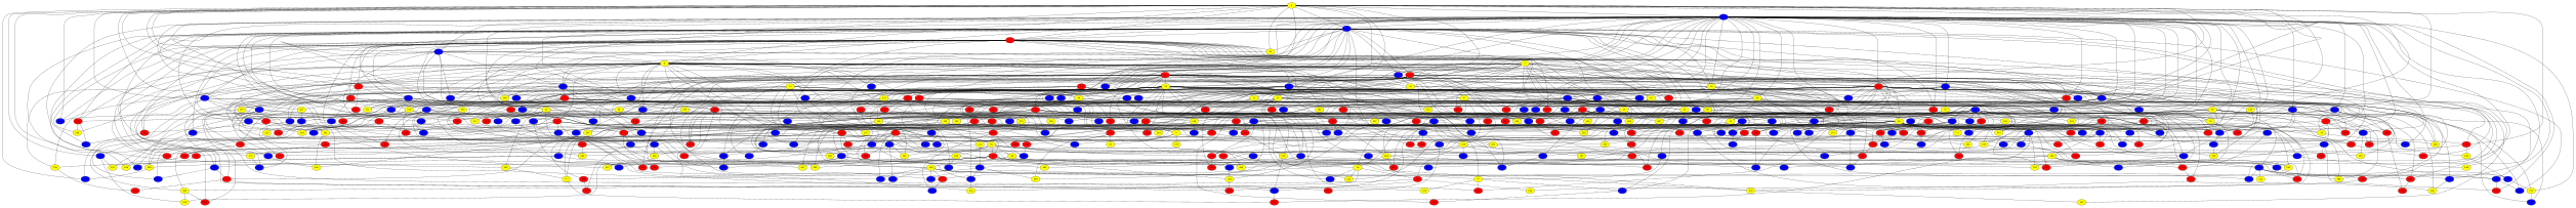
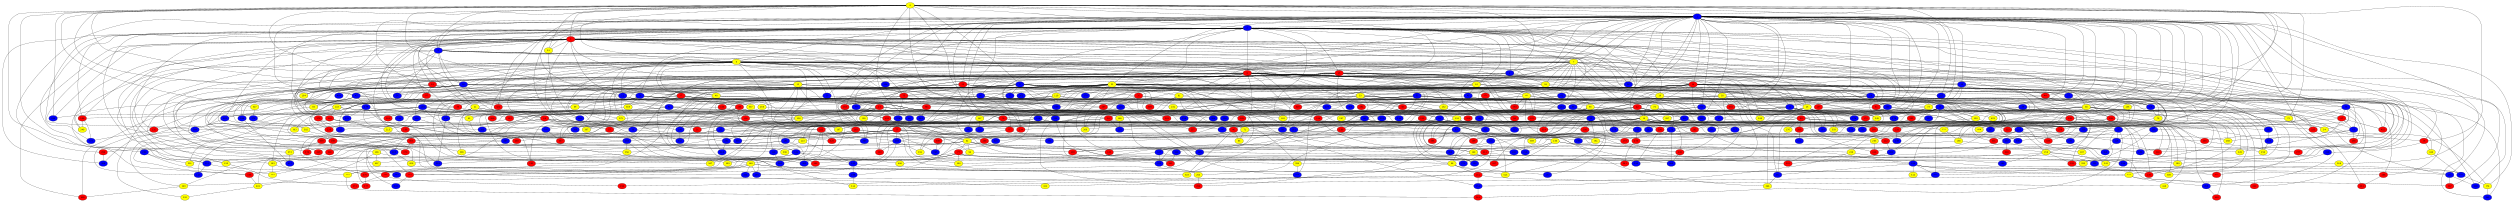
  graph {
    fontname="Source Code Pro"
    node [fillcolor=blue fontname="Source Code Pro" style=filled]
    edge [fontname="Source Code Pro"]
    0 [fillcolor=yellow]
    1
    2
    3 [fillcolor=red]
    4
    5
    6 [fillcolor=yellow]
    8
    17 [fillcolor=red]
    27
    29 [fillcolor=red]
    45
    58 [fillcolor=red]
    60
    66
    72 [fillcolor=yellow]
    91 [fillcolor=yellow]
    104 [fillcolor=red]
    129
    130 [fillcolor=red]
    190
    203 [fillcolor=yellow]
    206
    302 [fillcolor=red]
    307
    317
    327 [fillcolor=yellow]
    414
    7 [fillcolor=yellow]
    11
    13
    14 [fillcolor=red]
    15 [fillcolor=red]
    16 [fillcolor=yellow]
    20
    23 [fillcolor=red]
    28 [fillcolor=yellow]
    32 [fillcolor=yellow]
    35 [fillcolor=red]
    36
    38 [fillcolor=yellow]
    39
    42
    44 [fillcolor=red]
    52
    53
    59
    61 [fillcolor=red]
    64
    68 [fillcolor=red]
    70 [fillcolor=red]
    73 [fillcolor=yellow]
    79
    80
    81 [fillcolor=yellow]
    88 [fillcolor=red]
    89
    90
    95
    101
    121 [fillcolor=yellow]
    146 [fillcolor=yellow]
    160
    163 [fillcolor=red]
    166 [fillcolor=yellow]
    167 [fillcolor=yellow]
    202
    208 [fillcolor=yellow]
    227 [fillcolor=red]
    240
    253 [fillcolor=red]
    274 [fillcolor=yellow]
    287 [fillcolor=yellow]
    296 [fillcolor=red]
    325 [fillcolor=red]
    336
    351
    387 [fillcolor=red]
    421
    422 [fillcolor=red]
    423 [fillcolor=yellow]
    9 [fillcolor=red]
    10
    19 [fillcolor=yellow]
    25 [fillcolor=yellow]
    26 [fillcolor=yellow]
    30 [fillcolor=red]
    31 [fillcolor=red]
    48 [fillcolor=yellow]
    57 [fillcolor=red]
    63
    78
    92 [fillcolor=yellow]
    106 [fillcolor=red]
    110 [fillcolor=yellow]
    143
    162 [fillcolor=yellow]
    174
    205
    237
    244
    261
    286 [fillcolor=red]
    288 [fillcolor=yellow]
    308
    340
    373
    388 [fillcolor=red]
    407 [fillcolor=yellow]
    408
    12 [fillcolor=yellow]
    21 [fillcolor=yellow]
    40 [fillcolor=red]
    50
    97 [fillcolor=red]
    111
    118 [fillcolor=red]
    151
    154
    170 [fillcolor=red]
    171 [fillcolor=red]
    191
    235
    248 [fillcolor=red]
    257 [fillcolor=red]
    265
    273 [fillcolor=red]
    282 [fillcolor=red]
    304
    329 [fillcolor=red]
    347 [fillcolor=yellow]
    349 [fillcolor=yellow]
    372 [fillcolor=yellow]
    405 [fillcolor=red]
    424 [fillcolor=yellow]
    18 [fillcolor=yellow]
    269 [fillcolor=yellow]
    289 [fillcolor=red]
    56
    75 [fillcolor=red]
    117
    135 [fillcolor=red]
    175 [fillcolor=red]
    231
    236
    33 [fillcolor=yellow]
    34 [fillcolor=yellow]
    43
    47 [fillcolor=red]
    82
    103 [fillcolor=red]
    107 [fillcolor=red]
    114 [fillcolor=red]
    125
    128
    134
    155 [fillcolor=yellow]
    179
    183 [fillcolor=red]
    196 [fillcolor=yellow]
    197 [fillcolor=yellow]
    267
    285 [fillcolor=yellow]
    315
    348 [fillcolor=red]
    354
    370 [fillcolor=red]
    374 [fillcolor=red]
    37
    164
    181 [fillcolor=yellow]
    352
    367
    396 [fillcolor=yellow]
    229
    247
    337 [fillcolor=yellow]
    338
    385 [fillcolor=yellow]
    409 [fillcolor=yellow]
    65
    194 [fillcolor=yellow]
    62 [fillcolor=yellow]
    69 [fillcolor=yellow]
    123
    86
    126
    180 [fillcolor=yellow]
    218
    108 [fillcolor=red]
    71 [fillcolor=yellow]
    234 [fillcolor=red]
    368
    213 [fillcolor=yellow]
    397 [fillcolor=yellow]
    355
    199
    200
    207 [fillcolor=red]
    188 [fillcolor=yellow]
    314 [fillcolor=yellow]
    395
    356 [fillcolor=yellow]
    156
    149
    142
    239
    178
    401 [fillcolor=red]
    243 [fillcolor=yellow]
    263 [fillcolor=yellow]
    217 [fillcolor=yellow]
    224 [fillcolor=yellow]
    331 [fillcolor=yellow]
    416 [fillcolor=red]
    376
    22 [fillcolor=red]
    24 [fillcolor=red]
    49
    168 [fillcolor=red]
    232 [fillcolor=yellow]
    262
    275 [fillcolor=yellow]
    277 [fillcolor=red]
    350
    384
    198 [fillcolor=red]
    343
    158 [fillcolor=red]
    184 [fillcolor=red]
    345
    369 [fillcolor=yellow]
    41 [fillcolor=yellow]
    152 [fillcolor=yellow]
    55
    76 [fillcolor=yellow]
    102
    187 [fillcolor=yellow]
    195 [fillcolor=red]
    216
    250 [fillcolor=yellow]
    268 [fillcolor=yellow]
    301 [fillcolor=red]
    341 [fillcolor=red]
    51
    94 [fillcolor=red]
    122 [fillcolor=red]
    140 [fillcolor=yellow]
    141
    210
    222 [fillcolor=red]
    223
    264
    292 [fillcolor=red]
    323
    394
    77 [fillcolor=red]
    157
    402
    84 [fillcolor=yellow]
    220 [fillcolor=red]
    310
    339 [fillcolor=red]
    393 [fillcolor=red]
    109
    113 [fillcolor=yellow]
    124 [fillcolor=yellow]
    255
    390
    186
    145
    93
    177 [fillcolor=red]
    392
    99
    67 [fillcolor=red]
    105 [fillcolor=red]
    119 [fillcolor=yellow]
    120 [fillcolor=yellow]
    173
    189 [fillcolor=red]
    242 [fillcolor=red]
    245 [fillcolor=yellow]
    249
    270
    305 [fillcolor=red]
    346
    398 [fillcolor=yellow]
    313
    138 [fillcolor=red]
    284 [fillcolor=yellow]
    326
    278 [fillcolor=red]
    410 [fillcolor=red]
    185 [fillcolor=red]
    127
    389 [fillcolor=yellow]
    137
    358
    252 [fillcolor=red]
    333 [fillcolor=red]
    335
    87
    359 [fillcolor=yellow]
    209 [fillcolor=red]
    353
    74 [fillcolor=yellow]
    228 [fillcolor=red]
    344
    382 [fillcolor=yellow]
    279
    233 [fillcolor=red]
    136 [fillcolor=red]
    193 [fillcolor=yellow]
    204
    299 [fillcolor=red]
    318
    386
    399
    116
    225
    172 [fillcolor=red]
    291
    309 [fillcolor=yellow]
    153 [fillcolor=red]
    226
    365 [fillcolor=red]
    298 [fillcolor=red]
    176 [fillcolor=yellow]
    383
    219 [fillcolor=yellow]
    258
    259
    366 [fillcolor=yellow]
    n335 [fillcolor=yellow label=660]
    215 [fillcolor=red]
    400
    46 [fillcolor=red]
    85 [fillcolor=yellow]
    148 [fillcolor=yellow]
    165 [fillcolor=red]
    201 [fillcolor=red]
    256 [fillcolor=yellow]
    276
    362
    411 [fillcolor=red]
    412
    100 [fillcolor=red]
    303 [fillcolor=yellow]
    404
    425 [fillcolor=red]
    415 [fillcolor=red]
    98 [fillcolor=yellow]
    360
    406 [fillcolor=yellow]
    150
    54 [fillcolor=red]
    342
    283 [fillcolor=red]
    413 [fillcolor=yellow]
    131
    328 [fillcolor=yellow]
    266 [fillcolor=red]
    246 [fillcolor=red]
    147 [fillcolor=red]
    251
    238 [fillcolor=red]
    306 [fillcolor=yellow]
    426 [fillcolor=yellow]
    320 [fillcolor=red]
    381 [fillcolor=red]
    214
    364
    297 [fillcolor=yellow]
    211 [fillcolor=red]
    230 [fillcolor=red]
    311
    378
    144 [fillcolor=red]
    280
    192
    319 [fillcolor=yellow]
    133 [fillcolor=red]
    281 [fillcolor=yellow]
    417 [fillcolor=red]
    300 [fillcolor=red]
    380 [fillcolor=red]
    182
    330 [fillcolor=red]
    332
    321
    272 [fillcolor=red]
    322 [fillcolor=yellow]
    420 [fillcolor=red]
    419 [fillcolor=yellow]
    377 [fillcolor=red]
    361 [fillcolor=red]
    169 [fillcolor=red]
    295 [fillcolor=yellow]
    139 [fillcolor=red]
    159 [fillcolor=yellow]
    83 [fillcolor=yellow]
-   379 [fillcolor=yellow]
    212 [fillcolor=red]
    221 [fillcolor=yellow]
    112 [fillcolor=red]
    324 [fillcolor=red]
    334
    294
    271
    96 [fillcolor=yellow]
    293 [fillcolor=yellow]
    115
    161 [fillcolor=red]
    241
    254 [fillcolor=yellow]
    363 [fillcolor=red]
    132
    418 [fillcolor=yellow]
    290 [fillcolor=red]
    312 [fillcolor=yellow]
    375 [fillcolor=red]
    316
    391 [fillcolor=yellow]
    403 [fillcolor=red]
    0 -- 1
    0 -- 2
    0 -- 3
    0 -- 4
    0 -- 5
    0 -- 6
    0 -- 8
    0 -- 17
    0 -- 27
    0 -- 29
    0 -- 45
    0 -- 58
    0 -- 60
    0 -- 66
    0 -- 72
    0 -- 91
    0 -- 104
    0 -- 129
    0 -- 130
    0 -- 190
    0 -- 203
    0 -- 206
    0 -- 302
    0 -- 307
    0 -- 317
    0 -- 327
    0 -- 414
    1 -- 2
    1 -- 3
    1 -- 4
    1 -- 5
    1 -- 6
    1 -- 7
    1 -- 11
    1 -- 13
    1 -- 14
    1 -- 15
    1 -- 16
    1 -- 20
    1 -- 23
    1 -- 28
    1 -- 32
    1 -- 35
    1 -- 36
    1 -- 38
    1 -- 39
    1 -- 42
    1 -- 44
    1 -- 52
    1 -- 53
    1 -- 59
    1 -- 61
    1 -- 64
    1 -- 68
    1 -- 70
    1 -- 73
    1 -- 79
    1 -- 80
    1 -- 81
    1 -- 88
    1 -- 89
    1 -- 90
    1 -- 95
    1 -- 101
    1 -- 121
    1 -- 146
    1 -- 160
    1 -- 163
    1 -- 166
    1 -- 167
    1 -- 202
    1 -- 208
    1 -- 227
    1 -- 240
    1 -- 253
    1 -- 274
    1 -- 287
    1 -- 296
    1 -- 325
    1 -- 336
    1 -- 351
    1 -- 387
    1 -- 421
    1 -- 422
    1 -- 423
    2 -- 3
    2 -- 4
    2 -- 91
    2 -- 7
    2 -- 15
    2 -- 16
    2 -- 32
    2 -- 38
    2 -- 61
    2 -- 90
    2 -- 9
    2 -- 10
    2 -- 19
    2 -- 25
    2 -- 26
    2 -- 30
    2 -- 31
    2 -- 48
    2 -- 57
    2 -- 63
    2 -- 78
    2 -- 92
    2 -- 106
    2 -- 110
    2 -- 143
    2 -- 162
    2 -- 174
    2 -- 205
    2 -- 237
    2 -- 244
    2 -- 261
    2 -- 286
    2 -- 288
    2 -- 308
    2 -- 340
    2 -- 373
    2 -- 388
    2 -- 407
    2 -- 408
    3 -- 5
    3 -- 29
    3 -- 45
    3 -- 91
    3 -- 190
    3 -- 44
    3 -- 19
    3 -- 78
    3 -- 12
    3 -- 21
    3 -- 40
    3 -- 50
    3 -- 97
    3 -- 111
    3 -- 118
    3 -- 151
    3 -- 154
    3 -- 170
    3 -- 171
    3 -- 191
    3 -- 235
    3 -- 248
    3 -- 257
    3 -- 265
    3 -- 273
    3 -- 282
    3 -- 304
    3 -- 329
    3 -- 347
    3 -- 349
    3 -- 372
    3 -- 405
    3 -- 424
    4 -- 8
    4 -- 351
    4 -- 25
    4 -- 21
    4 -- 349
    4 -- 18
    4 -- 269
    4 -- 289
    5 -- 6
    5 -- 10
    5 -- 106
    5 -- 21
    5 -- 56
    5 -- 75
    5 -- 117
    5 -- 135
    5 -- 175
    5 -- 231
    5 -- 236
    6 -- 8
    6 -- 45
    6 -- 317
    6 -- 11
    6 -- 13
    6 -- 15
    6 -- 20
    6 -- 28
    6 -- 68
    6 -- 80
    6 -- 9
    6 -- 10
    6 -- 111
    6 -- 56
    6 -- 33
    6 -- 34
    6 -- 43
    6 -- 47
    6 -- 82
    6 -- 103
    6 -- 107
    6 -- 114
    6 -- 125
    6 -- 128
    6 -- 134
    6 -- 155
    6 -- 179
    6 -- 183
    6 -- 196
    6 -- 197
    6 -- 267
    6 -- 285
    6 -- 315
    6 -- 348
    6 -- 354
    6 -- 370
    6 -- 374
    8 -- 307
    8 -- 11
    8 -- 44
    8 -- 253
    8 -- 421
    8 -- 30
    8 -- 110
    8 -- 236
    8 -- 134
    8 -- 37
    8 -- 164
    8 -- 181
    8 -- 352
    8 -- 367
    8 -- 396
    17 -- 52
    17 -- 30
    17 -- 143
    17 -- 40
    17 -- 82
    17 -- 229
    17 -- 247
    17 -- 337
    17 -- 338
    17 -- 385
    17 -- 409
    27 -- 65
    29 -- 422
    29 -- 48
    29 -- 97
    29 -- 118
    29 -- 194
    29 -- 62
    45 -- 135
    45 -- 179
    45 -- 69
    45 -- 123
    45 -- 86
    45 -- 126
    58 -- 180
    58 -- 218
    60 -- 409
    60 -- 108
    66 -- 104
    66 -- 160
    66 -- 69
    66 -- 71
    66 -- 234
    66 -- 368
    66 -- 213
    72 -- 218
    72 -- 397
    72 -- 355
    91 -- 199
    104 -- 190
    104 -- 200
    104 -- 207
    104 -- 188
    104 -- 314
    104 -- 395
    104 -- 356
    129 -- 170
    129 -- 156
    129 -- 149
    129 -- 142
    130 -- 166
    130 -- 239
    130 -- 178
    130 -- 401
    130 -- 243
    130 -- 263
    203 -- 217
-   309 -- 224
+   203 -- 224
    206 -- 224
    206 -- 331
    307 -- 416
    327 -- 376
    7 -- 72
    7 -- 14
    7 -- 52
    7 -- 9
    7 -- 12
    7 -- 50
    7 -- 265
    7 -- 18
    7 -- 231
    7 -- 33
    7 -- 103
    7 -- 71
    7 -- 22
    7 -- 24
    7 -- 49
    7 -- 168
    7 -- 232
    7 -- 262
    7 -- 275
    7 -- 277
    7 -- 350
    7 -- 384
    11 -- 104
    11 -- 397
    11 -- 24
    11 -- 198
    13 -- 66
    13 -- 317
    13 -- 73
    13 -- 376
    13 -- 343
    13 -- 158
    13 -- 184
    13 -- 345
    13 -- 369
    14 -- 27
    14 -- 36
    14 -- 38
    14 -- 167
    14 -- 227
    14 -- 19
    14 -- 26
    14 -- 388
    14 -- 50
    14 -- 56
    14 -- 107
    14 -- 350
    14 -- 41
    14 -- 152
    14 -- 55
    14 -- 76
    14 -- 102
    14 -- 187
    14 -- 195
    14 -- 216
    14 -- 250
    14 -- 268
    14 -- 301
    14 -- 341
    15 -- 58
    15 -- 130
    15 -- 23
    15 -- 125
    15 -- 155
    15 -- 234
    15 -- 41
    15 -- 51
    15 -- 94
    15 -- 122
    15 -- 140
    15 -- 141
    15 -- 210
    15 -- 222
    15 -- 223
    15 -- 264
    15 -- 292
    15 -- 323
    15 -- 394
    16 -- 129
    16 -- 28
    16 -- 39
    16 -- 53
    16 -- 405
    16 -- 164
    16 -- 49
    16 -- 77
    20 -- 82
    20 -- 157
    20 -- 402
    23 -- 35
    23 -- 171
    23 -- 75
    23 -- 275
    23 -- 84
    23 -- 220
    23 -- 310
    23 -- 339
    23 -- 393
    28 -- 129
    28 -- 302
    28 -- 73
    28 -- 285
    28 -- 109
    28 -- 113
    28 -- 124
    28 -- 255
    28 -- 390
    32 -- 60
    32 -- 42
    32 -- 81
    32 -- 202
    32 -- 92
    32 -- 143
    32 -- 340
    32 -- 269
    32 -- 75
    32 -- 37
    32 -- 65
    32 -- 207
    32 -- 156
    32 -- 393
    32 -- 113
    32 -- 186
    32 -- 145
    32 -- 93
    32 -- 177
    32 -- 392
    32 -- 99
    32 -- 67
    32 -- 105
    32 -- 119
    32 -- 120
    32 -- 173
    32 -- 189
    32 -- 242
    32 -- 245
    32 -- 249
    32 -- 270
    32 -- 305
    32 -- 346
    32 -- 398
    35 -- 340
    35 -- 125
    35 -- 313
    35 -- 138
    35 -- 284
    35 -- 326
    36 -- 47
    36 -- 180
    36 -- 200
    36 -- 242
    36 -- 278
    36 -- 410
    38 -- 63
    38 -- 237
    38 -- 43
    38 -- 47
    38 -- 195
    38 -- 220
    38 -- 105
    38 -- 245
    38 -- 185
    38 -- 127
    38 -- 389
    39 -- 151
    39 -- 137
    39 -- 358
    42 -- 282
    42 -- 117
    42 -- 107
    42 -- 252
    44 -- 65
    44 -- 333
    44 -- 335
    52 -- 70
    52 -- 162
    52 -- 174
    52 -- 120
    52 -- 87
    52 -- 359
    52 -- 209
    52 -- 353
    53 -- 61
    53 -- 163
    53 -- 329
    53 -- 348
    53 -- 86
    53 -- 416
    53 -- 173
    53 -- 74
    53 -- 228
    53 -- 344
    59 -- 122
    59 -- 249
    59 -- 87
    59 -- 382
    61 -- 278
    61 -- 279
    61 -- 233
    64 -- 72
    64 -- 130
    64 -- 423
    64 -- 424
    64 -- 184
    64 -- 94
    64 -- 252
    64 -- 209
    64 -- 279
    64 -- 136
    64 -- 193
    64 -- 204
    64 -- 299
    64 -- 318
    64 -- 386
    68 -- 89
    68 -- 374
    68 -- 149
    68 -- 168
    68 -- 204
    68 -- 399
    68 -- 116
    68 -- 225
    70 -- 205
    70 -- 191
    70 -- 392
    70 -- 318
    73 -- 93
    73 -- 172
    73 -- 291
    79 -- 124
    79 -- 233
    80 -- 140
    80 -- 309
    81 -- 369
    81 -- 305
    81 -- 153
    81 -- 226
    81 -- 365
    88 -- 121
    88 -- 289
    88 -- 102
    88 -- 250
    88 -- 298
    88 -- 176
    88 -- 383
    90 -- 119
    90 -- 219
    95 -- 267
    95 -- 355
    95 -- 258
    101 -- 228
    121 -- 166
    146 -- 333
    160 -- 167
    160 -- 274
    160 -- 268
    160 -- 259
    160 -- 366
    163 -- 367
    166 -- 243
    166 -- n335
    167 -- 326
    202 -- 215
    227 -- 248
    227 -- 400
    274 -- 343
    296 -- 308
    336 -- 353
    351 -- 366
    9 -- 66
    9 -- 14
    9 -- 16
    9 -- 32
    9 -- 59
    9 -- 64
    9 -- 79
    9 -- 90
    9 -- 95
    9 -- 235
    9 -- 248
    9 -- 18
    9 -- 128
    9 -- 194
    9 -- 69
    9 -- 343
    9 -- 41
    9 -- 152
    9 -- 51
    9 -- 46
    9 -- 85
    9 -- 148
    9 -- 165
    9 -- 201
    9 -- 256
    9 -- 276
    9 -- 362
    9 -- 411
    9 -- 412
    10 -- 17
    10 -- 53
    10 -- 48
    10 -- 37
    10 -- 194
    10 -- 186
    10 -- 136
    10 -- 100
    10 -- 303
    10 -- 404
    10 -- 425
    19 -- 95
    19 -- 25
    19 -- 22
    19 -- 415
    25 -- 174
    25 -- 285
    25 -- 51
    25 -- 359
    25 -- 172
    25 -- 98
    25 -- 360
    26 -- 101
    26 -- 31
    26 -- 34
    26 -- 200
    26 -- 217
    26 -- 223
    26 -- 109
    26 -- 99
    26 -- 185
    26 -- 333
    26 -- 399
    26 -- 291
    26 -- 258
    26 -- 46
    26 -- 406
    30 -- 304
    30 -- 150
    30 -- 54
    31 -- 342
    48 -- 149
    48 -- 301
    48 -- 298
    48 -- 283
    48 -- 413
    48 -- 131
    57 -- 267
    57 -- 165
    63 -- 328
    63 -- 266
    63 -- 246
    78 -- 422
    78 -- 162
    78 -- 286
    78 -- 337
    78 -- 385
    78 -- 84
    78 -- 225
    78 -- 147
    92 -- 251
    106 -- 373
    106 -- 349
    110 -- 118
    110 -- 265
    110 -- 309
    110 -- 238
    110 -- 306
    143 -- 273
    143 -- 178
    143 -- 186
    205 -- 426
    237 -- 387
    237 -- 306
    237 -- 320
    261 -- 304
    261 -- 382
    286 -- 381
    12 -- 17
    12 -- 27
    12 -- 57
    12 -- 183
    12 -- 197
    12 -- 370
    12 -- 62
    12 -- 262
    12 -- 145
    12 -- 201
    12 -- 150
    21 -- 68
    21 -- 216
    21 -- 313
    21 -- 283
    21 -- 238
    21 -- 214
    21 -- 364
    40 -- 114
    40 -- 124
    40 -- 245
    40 -- 297
    50 -- 59
    50 -- 146
    50 -- 160
    50 -- 408
    50 -- 86
    50 -- 188
    50 -- 116
    50 -- 415
    50 -- 54
    50 -- 266
    50 -- 147
    97 -- 327
    97 -- 134
    97 -- 126
    97 -- 256
    111 -- 123
    111 -- 177
    118 -- 135
    118 -- 213
    118 -- 195
    118 -- 386
    151 -- 387
    151 -- 408
    154 -- 255
    154 -- 211
    170 -- 230
    171 -- 383
    191 -- 237
    191 -- 251
    235 -- 239
    273 -- 341
    304 -- 308
    372 -- 412
    18 -- 81
    18 -- 33
    18 -- 215
    18 -- 85
    289 -- 311
    75 -- 302
    75 -- 110
    75 -- 261
    75 -- 301
    75 -- 378
    75 -- 144
    75 -- 280
    135 -- 373
    175 -- 225
    175 -- 238
    236 -- 284
    236 -- 299
    33 -- 89
    33 -- 287
    33 -- 40
    33 -- 199
    33 -- 84
    33 -- 279
    33 -- 298
    33 -- 100
    33 -- 54
    33 -- 230
    33 -- 192
    33 -- 319
    34 -- 58
    43 -- 336
    43 -- 247
    43 -- 108
    43 -- 133
    43 -- 281
    43 -- 417
    47 -- 63
    47 -- 239
    47 -- 415
    47 -- 300
    82 -- 288
    82 -- 126
    82 -- 358
    82 -- 380
    103 -- 395
    103 -- 182
    103 -- 330
    103 -- 332
    107 -- 210
    107 -- 201
    114 -- 191
    114 -- n335
    114 -- 300
    114 -- 321
    125 -- 236
    125 -- 384
    125 -- 136
    134 -- 175
    134 -- 331
    134 -- 141
    134 -- 326
    134 -- 153
    134 -- 303
    155 -- 272
    179 -- 198
    179 -- 264
    179 -- 233
    179 -- 276
    179 -- 322
    183 -- 367
    183 -- 217
    183 -- 364
    183 -- 420
    196 -- 407
    196 -- 402
    196 -- 419
    267 -- 356
    267 -- 377
    348 -- 419
    354 -- 361
    37 -- 120
    37 -- 85
    229 -- 254
    337 -- 414
    337 -- 399
    385 -- 386
    65 -- 76
    65 -- 266
    65 -- 375
    62 -- 196
    62 -- 396
    62 -- 77
    62 -- 131
    62 -- 133
    62 -- 139
    62 -- 159
    62 -- 96
    69 -- 70
    69 -- 106
    86 -- 315
    86 -- 189
    86 -- 398
    86 -- 215
    86 -- 139
    86 -- 112
    126 -- 168
    126 -- 420
    180 -- 241
    218 -- 221
    108 -- 170
    71 -- 362
    71 -- 281
    71 -- 83
-   71 -- 379
    355 -- 403
    199 -- 314
    188 -- 234
    188 -- 259
    156 -- 208
    149 -- 342
    142 -- 199
    142 -- 319
    142 -- 375
    239 -- 250
    178 -- 263
    178 -- 369
    178 -- 222
    178 -- 400
    263 -- 416
    217 -- 361
    376 -- 382
    22 -- 26
    22 -- 123
    22 -- 76
    22 -- 93
    22 -- 137
    22 -- 87
    22 -- 98
    22 -- 297
    22 -- 169
    24 -- 60
    24 -- 325
    24 -- 31
    24 -- 92
    24 -- 347
    24 -- 34
    24 -- 275
    24 -- 94
    24 -- 177
    24 -- 392
    24 -- 378
    24 -- 295
    49 -- 181
    49 -- 328
    49 -- 139
    49 -- 159
    168 -- 206
    275 -- 339
    275 -- 342
    350 -- 352
    198 -- 205
    198 -- 300
    158 -- 249
    41 -- 79
    41 -- 253
    41 -- 368
    41 -- 158
    41 -- 122
    41 -- 74
    41 -- 413
    41 -- 212
    152 -- 154
    55 -- 345
    55 -- 116
    55 -- 211
    55 -- 361
    55 -- 293
    76 -- 257
    76 -- 278
    76 -- 293
    102 -- 401
    102 -- 184
    102 -- 159
    102 -- 112
    102 -- 115
    195 -- 381
    301 -- 344
    51 -- 80
    51 -- 352
    51 -- 55
    51 -- 67
    51 -- n335
    51 -- 221
    140 -- 156
    140 -- 187
    140 -- 216
    140 -- 192
    140 -- 161
    141 -- 207
    210 -- 364
    222 -- 332
    264 -- 374
    264 -- 356
    264 -- 294
    323 -- 389
    77 -- 111
    77 -- 347
    77 -- 409
    77 -- 109
    77 -- 165
    77 -- 98
    77 -- 306
    77 -- 241
    84 -- 261
    220 -- 307
    220 -- 424
    220 -- 418
    339 -- 372
    109 -- 351
    109 -- 421
    109 -- 286
    109 -- 138
    109 -- 241
    109 -- 312
    113 -- 142
    113 -- 210
    124 -- 223
    124 -- 138
-   124 -- 148
    124 -- 251
    255 -- 273
    186 -- 412
    145 -- 323
    145 -- 334
    93 -- 117
    93 -- 183
    93 -- 410
    93 -- 389
    93 -- 230
    93 -- 324
    93 -- 132
    177 -- 272
    177 -- 290
    99 -- 388
    99 -- 169
    99 -- 115
    67 -- 240
    67 -- 244
    67 -- 315
    67 -- 264
    67 -- 204
    67 -- 100
    67 -- 182
    67 -- 420
    67 -- 96
    67 -- 254
    67 -- 363
    105 -- 247
    119 -- 203
    119 -- 163
    119 -- 152
    119 -- 193
    119 -- 316
    119 -- 391
    120 -- 185
    120 -- 335
    120 -- 426
    173 -- 257
    173 -- 310
    189 -- 219
    189 -- 330
    245 -- 359
    346 -- 365
    313 -- 321
    284 -- 414
    326 -- 391
    127 -- 288
    127 -- 155
    127 -- 229
    137 -- 164
    137 -- 158
    252 -- 289
    252 -- 318
    87 -- 269
    87 -- 209
    209 -- 345
    74 -- 287
    74 -- 231
    74 -- 178
    228 -- 411
    382 -- 426
    233 -- 303
    136 -- 141
    193 -- 229
    193 -- 246
    204 -- 296
    204 -- 350
    204 -- 393
    204 -- 294
    204 -- 391
    116 -- 410
    116 -- 360
    309 -- 405
    153 -- 227
    153 -- 235
    153 -- 197
    298 -- 390
    219 -- 354
    219 -- 323
    258 -- 268
    258 -- 335
    n335 -- 341
    n335 -- 284
    n335 -- 417
    46 -- 62
    46 -- 113
    46 -- 319
    46 -- 83
    85 -- 88
    85 -- 313
    85 -- 226
    85 -- 131
    85 -- 112
    85 -- 324
    148 -- 244
    148 -- 151
    148 -- 348
    148 -- 222
    148 -- 221
    148 -- 334
    148 -- 294
    256 -- 397
    256 -- 281
    276 -- 334
    100 -- 407
    100 -- 145
    100 -- 271
    98 -- 314
    98 -- 157
    98 -- 413
    98 -- 161
    150 -- 338
    150 -- 292
    54 -- 57
    54 -- 71
    54 -- 259
    54 -- 182
    131 -- 203
    131 -- 142
    131 -- 292
    131 -- 406
    246 -- 277
    147 -- 169
    147 -- 403
    251 -- 316
    238 -- 363
    211 -- 390
    211 -- 271
    230 -- 400
    144 -- 153
    144 -- 150
    281 -- 346
    281 -- 328
    300 -- 331
    182 -- 224
    182 -- 402
    182 -- 425
    330 -- 395
    321 -- 366
    419 -- 232
    169 -- 211
    139 -- 365
    159 -- 338
    159 -- 243
    159 -- 394
    159 -- 228
    159 -- 280
    212 -- 324
    212 -- 254
    221 -- 355
    221 -- 242
    221 -- 322
    112 -- 202
    96 -- 148
    96 -- 293
    115 -- 127
    115 -- 290
    161 -- 354
    161 -- 309
    161 -- 418
    241 -- 274
    254 -- 299
    363 -- 370
    363 -- 398
    363 -- 419
    132 -- 198
    132 -- 339
    132 -- 246
    375 -- 377
  }
